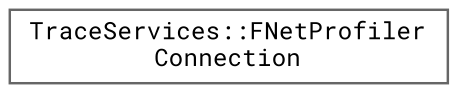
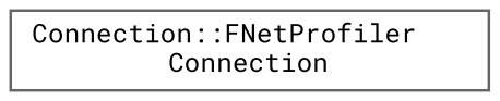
  digraph {
    rankdir=LR
    fontname="Roboto Mono"
-   n1 [color=grey40 fillcolor=white fontname="Roboto Mono" fontsize=10 height=0.2 label="TraceServices::FNetProfiler\lConnection" shape=box style=filled width=0.4]
+   n1 [color=grey40 fillcolor=white fontname="Roboto Mono" fontsize=10 height=0.2 label="Connection::FNetProfiler\lConnection" shape=box style=filled width=0.4]
  }
